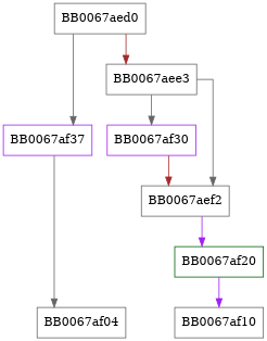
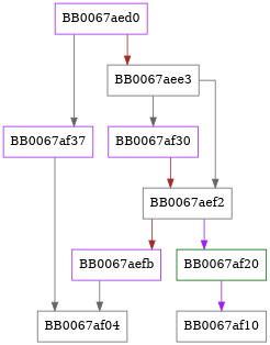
  digraph {
    splines=ortho
    node [color=gray40 shape=box]
    edge [color=gray40]
    BB0067af37 [color=purple]
-   BB0067aed0
+   BB0067aed0 [color=purple]
    BB0067aee3
    BB0067af04
    BB0067af30 [color=purple]
    BB0067aef2
    BB0067af20 [color=darkgreen]
+   BB0067aefb [color=purple]
    BB0067af10
    BB0067af37 -> BB0067af04
    BB0067aed0 -> BB0067af37
    BB0067aed0 -> BB0067aee3 [color=brown]
    BB0067aee3 -> BB0067af30
    BB0067aee3 -> BB0067aef2
    BB0067af30 -> BB0067aef2 [color=brown]
    BB0067aef2 -> BB0067af20 [color=purple]
+   BB0067aef2 -> BB0067aefb [color=brown]
    BB0067af20 -> BB0067af10 [color=purple]
+   BB0067aefb -> BB0067af04
  }
